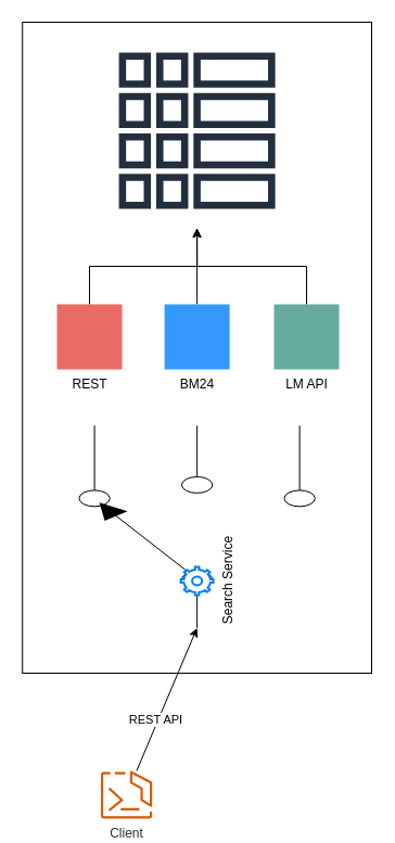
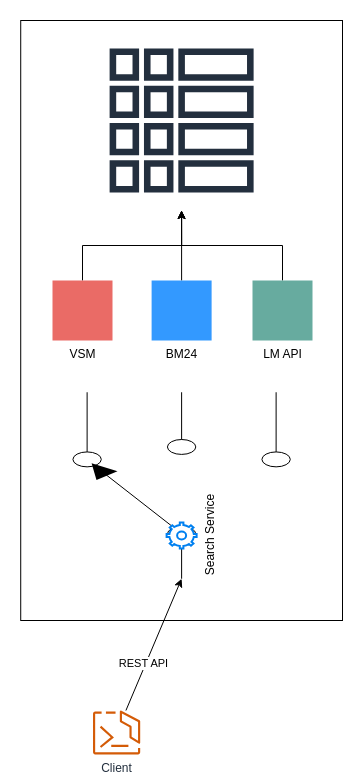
  <mxCell id="0" />
  <mxCell id="1" parent="0" />
  <mxCell id="2" value="" style="rounded=0;whiteSpace=wrap;html=1;" parent="1" vertex="1"><mxGeometry x="20.22" y="20" width="321.78" height="600" as="geometry" /></mxCell>
  <mxCell id="3" style="edgeStyle=orthogonalEdgeStyle;rounded=0;orthogonalLoop=1;jettySize=auto;html=1;exitX=0.5;exitY=0;exitDx=0;exitDy=0;" parent="1" source="4" target="11" edge="1"><mxGeometry relative="1" as="geometry" /></mxCell>
- <mxCell id="4" value="REST" style="shape=image;html=1;verticalAlign=top;verticalLabelPosition=bottom;labelBackgroundColor=#ffffff;imageAspect=0;aspect=fixed;image=https://cdn1.iconfinder.com/data/icons/software-engineering-and-video-gaming/512/477_Algorithm_design_method_model_process_Data_Science_Fabrication_Lab-128.png;imageBackground=#EA6B66;" parent="1" vertex="1"><mxGeometry x="52" y="280" width="60" height="60" as="geometry" /></mxCell>
+ <mxCell id="4" value="VSM" style="shape=image;html=1;verticalAlign=top;verticalLabelPosition=bottom;labelBackgroundColor=#ffffff;imageAspect=0;aspect=fixed;image=https://cdn1.iconfinder.com/data/icons/software-engineering-and-video-gaming/512/477_Algorithm_design_method_model_process_Data_Science_Fabrication_Lab-128.png;imageBackground=#EA6B66;" parent="1" vertex="1"><mxGeometry x="52" y="280" width="60" height="60" as="geometry" /></mxCell>
  <mxCell id="5" style="edgeStyle=orthogonalEdgeStyle;rounded=0;orthogonalLoop=1;jettySize=auto;html=1;exitX=0.5;exitY=0;exitDx=0;exitDy=0;" parent="1" source="6" edge="1"><mxGeometry relative="1" as="geometry"><mxPoint x="181" y="210" as="targetPoint" /></mxGeometry></mxCell>
  <mxCell id="6" value="BM24" style="shape=image;html=1;verticalAlign=top;verticalLabelPosition=bottom;labelBackgroundColor=#ffffff;imageAspect=0;aspect=fixed;image=https://cdn1.iconfinder.com/data/icons/software-engineering-and-video-gaming/512/477_Algorithm_design_method_model_process_Data_Science_Fabrication_Lab-128.png;imageBackground=#3399FF;" parent="1" vertex="1"><mxGeometry x="151.11" y="280" width="60" height="60" as="geometry" /></mxCell>
  <mxCell id="7" style="edgeStyle=orthogonalEdgeStyle;rounded=0;orthogonalLoop=1;jettySize=auto;html=1;exitX=0.5;exitY=0;exitDx=0;exitDy=0;" parent="1" source="8" target="11" edge="1"><mxGeometry relative="1" as="geometry" /></mxCell>
  <mxCell id="8" value="LM API" style="shape=image;html=1;verticalAlign=top;verticalLabelPosition=bottom;labelBackgroundColor=#ffffff;imageAspect=0;aspect=fixed;image=https://cdn1.iconfinder.com/data/icons/software-engineering-and-video-gaming/512/477_Algorithm_design_method_model_process_Data_Science_Fabrication_Lab-128.png;imageBackground=#67AB9F;" parent="1" vertex="1"><mxGeometry x="252" y="280" width="60" height="60" as="geometry" /></mxCell>
  <mxCell id="9" value="" style="pointerEvents=1;verticalLabelPosition=bottom;shadow=0;dashed=0;align=center;html=1;verticalAlign=top;shape=mxgraph.electrical.electro-mechanical.selector_switch_3_position;rotation=-90;perimeterSpacing=0;labelBorderColor=none;" parent="1" vertex="1"><mxGeometry x="87.86" y="376.33" width="186.5" height="217.34" as="geometry" /></mxCell>
  <mxCell id="10" value="Search Service" style="html=1;verticalLabelPosition=bottom;align=center;labelBackgroundColor=#ffffff;verticalAlign=top;strokeWidth=2;strokeColor=#0080F0;shadow=0;dashed=0;shape=mxgraph.ios7.icons.settings;rotation=-90;" parent="1" vertex="1"><mxGeometry x="168.17" y="520" width="25.89" height="30" as="geometry" /></mxCell>
  <mxCell id="11" value="" style="sketch=0;outlineConnect=0;fontColor=#232F3E;gradientColor=none;strokeColor=#232F3E;fillColor=#ffffff;dashed=0;verticalLabelPosition=bottom;verticalAlign=top;align=center;html=1;fontSize=12;fontStyle=0;aspect=fixed;shape=mxgraph.aws4.resourceIcon;resIcon=mxgraph.aws4.global_secondary_index;labelBorderColor=none;" parent="1" vertex="1"><mxGeometry x="91.11" y="30" width="180" height="180" as="geometry" /></mxCell>
  <mxCell id="12" style="edgeStyle=none;rounded=0;orthogonalLoop=1;jettySize=auto;html=1;entryX=0;entryY=0.5;entryDx=0;entryDy=0;entryPerimeter=0;" parent="1" source="14" target="9" edge="1"><mxGeometry relative="1" as="geometry" /></mxCell>
  <mxCell id="13" value="REST API" style="edgeLabel;html=1;align=center;verticalAlign=middle;resizable=0;points=[];" parent="12" vertex="1" connectable="0"><mxGeometry x="-0.306" y="3" relative="1" as="geometry"><mxPoint as="offset" /></mxGeometry></mxCell>
  <mxCell id="14" value="Client" style="sketch=0;outlineConnect=0;fontColor=#232F3E;gradientColor=none;fillColor=#D45B07;strokeColor=none;dashed=0;verticalLabelPosition=bottom;verticalAlign=top;align=center;html=1;fontSize=12;fontStyle=0;aspect=fixed;pointerEvents=1;shape=mxgraph.aws4.ecs_copilot_cli;labelBorderColor=none;" parent="1" vertex="1"><mxGeometry x="92.11" y="710" width="48" height="44" as="geometry" /></mxCell>
